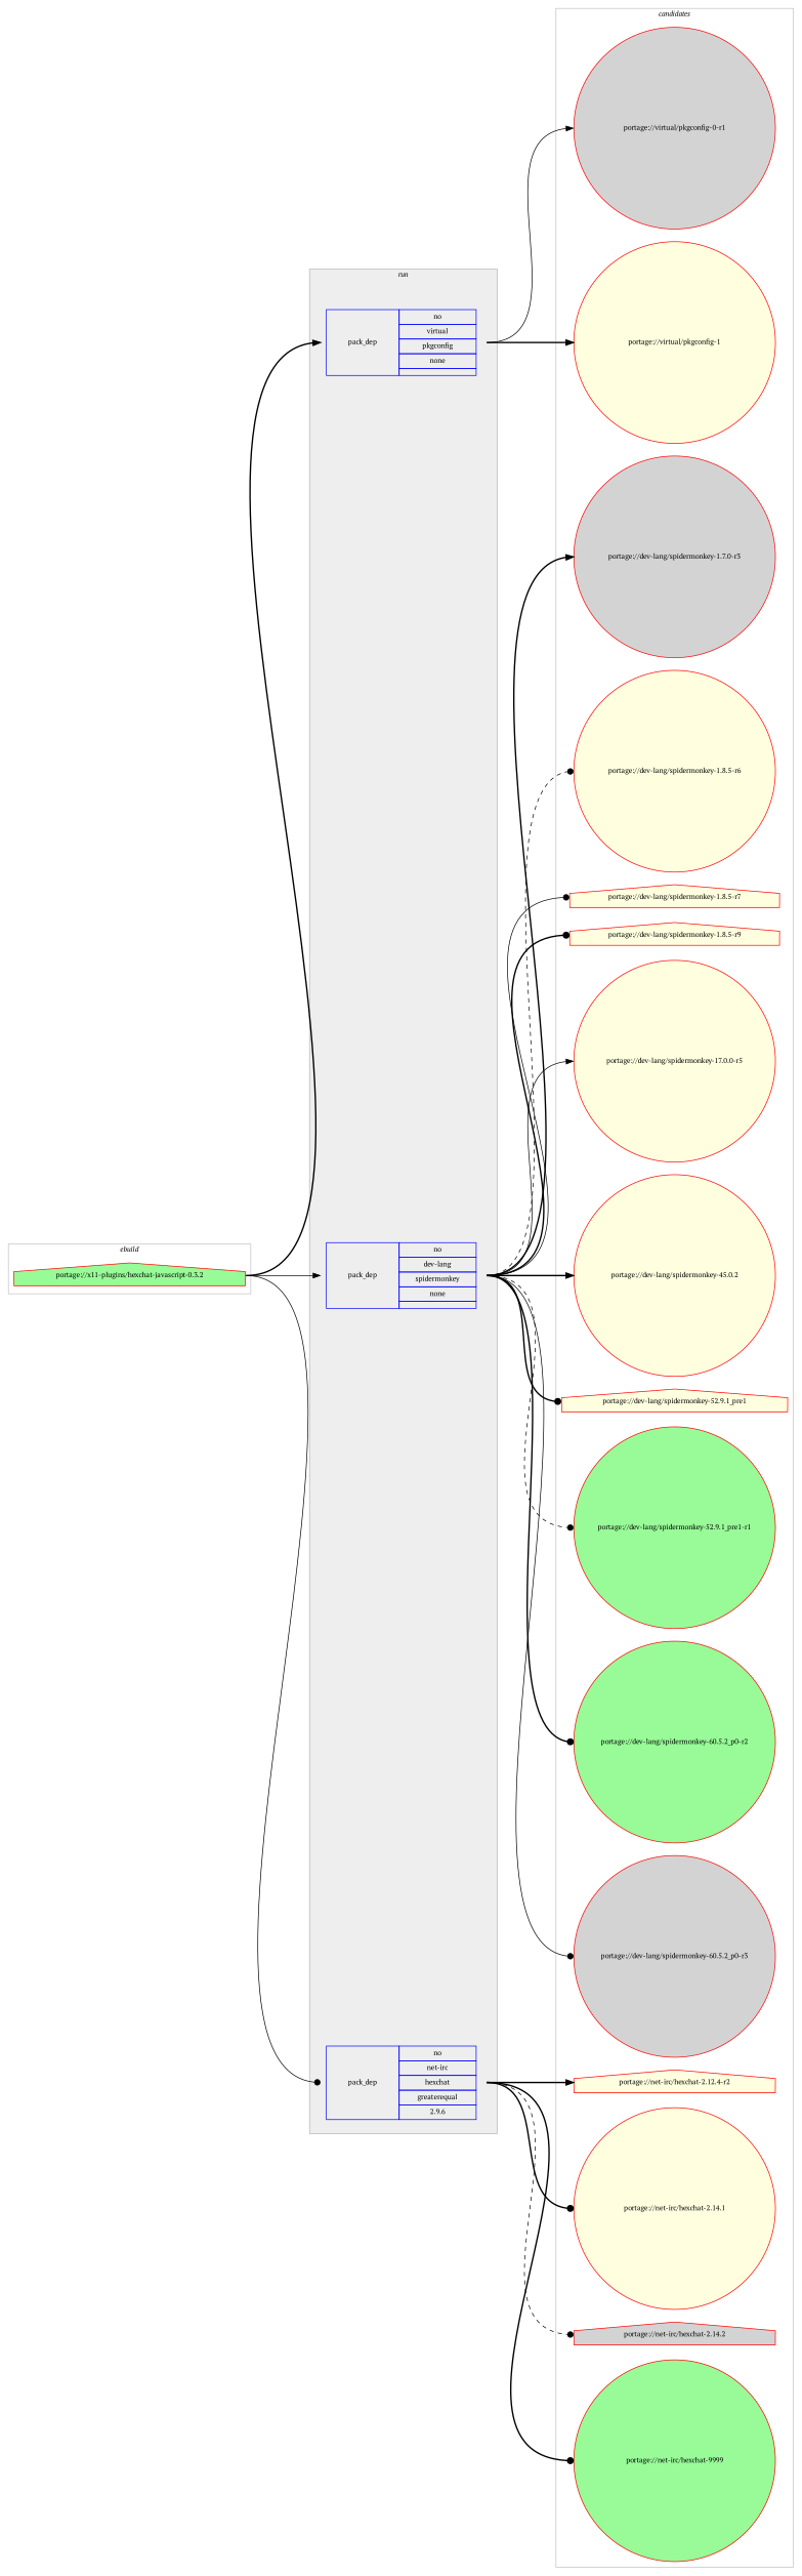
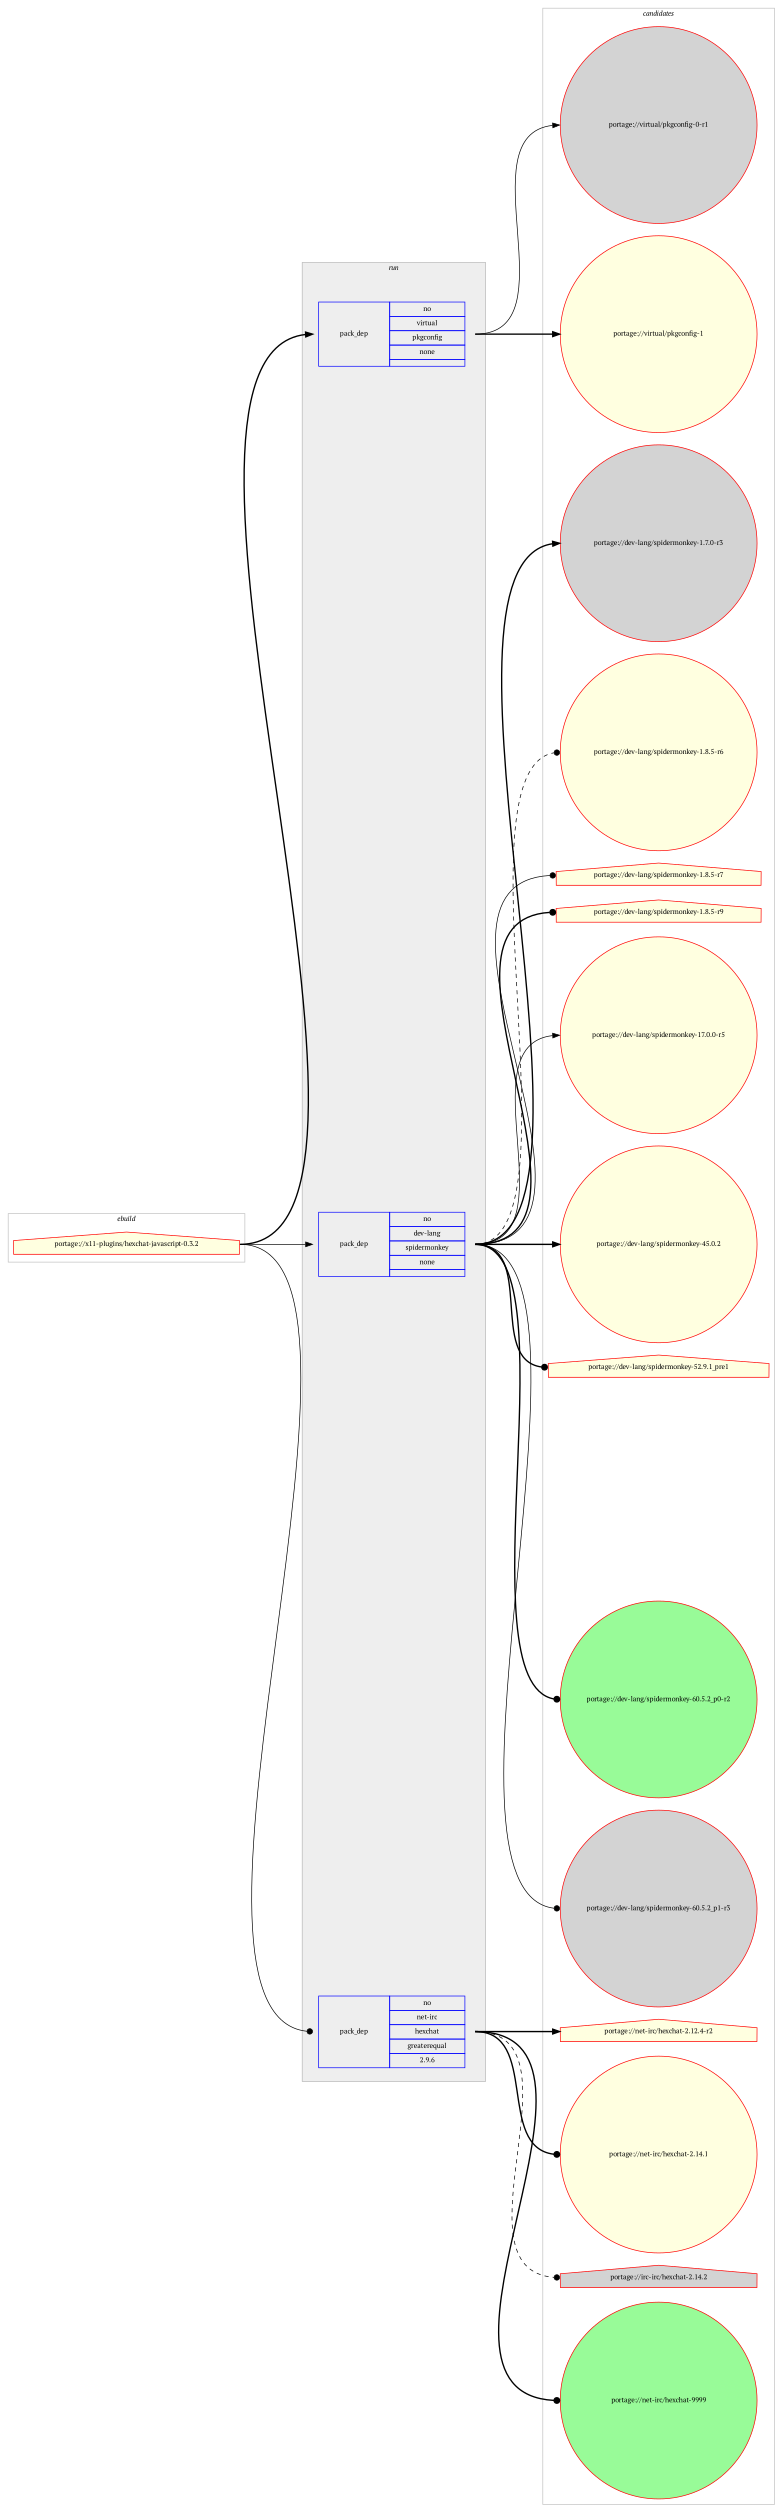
  digraph {
    compound=true
    concentrate=true
    fontname="PT Serif"
    fontsize=10
    newrank=true
    rankdir=LR
    ranksep=1.5
    node [color=red fillcolor=lightyellow fontname="PT Serif" fontsize=10 shape=circle style=filled]
    edge [arrowhead=dot fontname="PT Serif" headport=w style=bold tailport=e weight=100]
-   n1 [fillcolor=palegreen label="portage://x11-plugins/hexchat-javascript-0.3.2" shape=house width=4]
+   n1 [label="portage://x11-plugins/hexchat-javascript-0.3.2" shape=house width=4]
    n2 [color=blue label=<<TABLE BORDER="0" CELLBORDER="1" CELLSPACING="0" CELLPADDING="4" WIDTH="220"><TR><TD ROWSPAN="6" CELLPADDING="30">pack_dep</TD></TR><TR><TD WIDTH="110">no</TD></TR><TR><TD>virtual</TD></TR><TR><TD>pkgconfig</TD></TR><TR><TD>none</TD></TR><TR><TD></TD></TR></TABLE>> shape=none fillcolor="" style=""]
    n3 [color=blue label=<<TABLE BORDER="0" CELLBORDER="1" CELLSPACING="0" CELLPADDING="4" WIDTH="220"><TR><TD ROWSPAN="6" CELLPADDING="30">pack_dep</TD></TR><TR><TD WIDTH="110">no</TD></TR><TR><TD>dev-lang</TD></TR><TR><TD>spidermonkey</TD></TR><TR><TD>none</TD></TR><TR><TD></TD></TR></TABLE>> shape=none fillcolor="" style=""]
    n4 [color=blue label=<<TABLE BORDER="0" CELLBORDER="1" CELLSPACING="0" CELLPADDING="4" WIDTH="220"><TR><TD ROWSPAN="6" CELLPADDING="30">pack_dep</TD></TR><TR><TD WIDTH="110">no</TD></TR><TR><TD>net-irc</TD></TR><TR><TD>hexchat</TD></TR><TR><TD>greaterequal</TD></TR><TR><TD>2.9.6</TD></TR></TABLE>> shape=none fillcolor="" style=""]
    n5 [fillcolor=lightgrey label="portage://virtual/pkgconfig-0-r1" width=4]
    n6 [label="portage://virtual/pkgconfig-1" width=4]
    n7 [fillcolor=lightgrey label="portage://dev-lang/spidermonkey-1.7.0-r3" width=4]
    n8 [label="portage://dev-lang/spidermonkey-1.8.5-r6" width=4]
    n9 [label="portage://dev-lang/spidermonkey-1.8.5-r7" shape=house width=4]
    n10 [label="portage://dev-lang/spidermonkey-1.8.5-r9" shape=house width=4]
    n11 [label="portage://dev-lang/spidermonkey-17.0.0-r5" width=4]
    n12 [label="portage://dev-lang/spidermonkey-45.0.2" width=4]
    n13 [label="portage://dev-lang/spidermonkey-52.9.1_pre1" shape=house width=4]
-   n14 [fillcolor=palegreen label="portage://dev-lang/spidermonkey-52.9.1_pre1-r1" width=4]
    n15 [fillcolor=palegreen label="portage://dev-lang/spidermonkey-60.5.2_p0-r2" width=4]
-   n16 [fillcolor=lightgrey label="portage://dev-lang/spidermonkey-60.5.2_p0-r3" width=4]
+   n16 [fillcolor=lightgrey label="portage://dev-lang/spidermonkey-60.5.2_p1-r3" width=4]
    n17 [label="portage://net-irc/hexchat-2.12.4-r2" shape=house width=4]
    n18 [label="portage://net-irc/hexchat-2.14.1" width=4]
-   n19 [fillcolor=lightgrey label="portage://net-irc/hexchat-2.14.2" shape=house width=4]
+   n19 [fillcolor=lightgrey label="portage://irc-irc/hexchat-2.14.2" shape=house width=4]
    n20 [fillcolor=palegreen label="portage://net-irc/hexchat-9999" width=4]
    subgraph cluster_1 {
      color=gray
      label=<<i>dependencies</i>>
      subgraph cluster_2 {
        color=gray
        fillcolor="#eeeeee"
        label=<<i>compile</i>>
        style=filled
        subgraph sub_3 {
          color=gray
          fillcolor="#eeeeee"
          label=<<i>compile</i>>
          style=filled
          n2
        }
      }
      subgraph cluster_4 {
        color=gray
        fillcolor="#eeeeee"
        label=<<i>compile and run</i>>
        style=filled
        subgraph sub_5 {
          color=gray
          fillcolor="#eeeeee"
          label=<<i>compile and run</i>>
          style=filled
          n3
        }
        subgraph sub_6 {
          color=gray
          fillcolor="#eeeeee"
          label=<<i>compile and run</i>>
          style=filled
          n4
        }
      }
      subgraph cluster_7 {
        color=gray
        fillcolor="#eeeeee"
        label=<<i>run</i>>
        style=filled
      }
    }
    subgraph cluster_8 {
      color=gray
      label=<<i>ebuild</i>>
      rank=same
      n1
    }
    subgraph cluster_9 {
      color=gray
      label=<<i>candidates</i>>
      rank=same
      subgraph sub_10 {
        color=black
        label=<<i>candidates</i>>
        nodesep=1
        rank=same
        n5
        n6
      }
      subgraph sub_11 {
        color=black
        label=<<i>candidates</i>>
        nodesep=1
        rank=same
        n7
        n8
        n9
        n10
        n11
        n12
        n13
-       n14
        n15
        n16
      }
      subgraph sub_12 {
        color=black
        label=<<i>candidates</i>>
        nodesep=1
        rank=same
        n17
        n18
        n19
        n20
      }
    }
    n1 -> n2 [arrowhead=normal weight=20]
    n1 -> n3 [arrowhead=normal style=solid weight=20]
    n1 -> n4 [style=solid weight=20]
    n2 -> n5 [arrowhead=normal style=solid]
    n2 -> n6 [arrowhead=normal]
    n3 -> n7 [arrowhead=normal]
    n3 -> n8 [style=dashed]
    n3 -> n9 [style=solid]
    n3 -> n10
    n3 -> n11 [arrowhead=normal style=solid]
    n3 -> n12 [arrowhead=normal]
    n3 -> n13
-   n3 -> n14 [style=dashed]
    n3 -> n15
    n3 -> n16 [style=solid]
    n4 -> n17 [arrowhead=normal]
    n4 -> n18
    n4 -> n19 [style=dashed]
    n4 -> n20
  }
